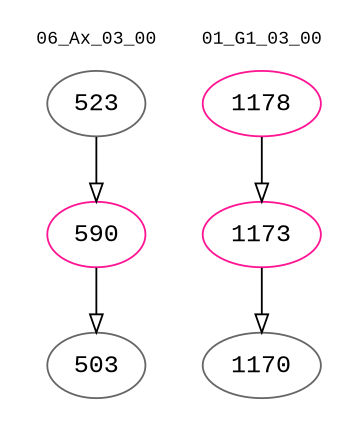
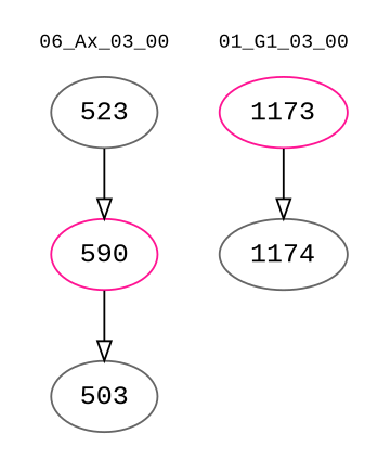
  digraph {
    fontname="Liberation Mono"
    node [color=gray40 fontname="Liberation Mono"]
    edge [arrowhead=onormal color=black fontname="Liberation Mono"]
    n1 [label=523]
    n2 [color=deeppink label=590]
    n3 [label=503]
-   n4 [color=deeppink label=1178]
    n5 [color=deeppink label=1173]
-   n6 [label=1170]
+   n6 [label=1174]
    subgraph cluster_1 {
      color=white
      fontsize=10
      label="06_Ax_03_00"
      n1
      n2
      n3
    }
    subgraph cluster_2 {
      color=white
      fontsize=10
      label="01_G1_03_00"
-     n4
      n5
      n6
    }
    n1 -> n2
    n2 -> n3
-   n4 -> n5
    n5 -> n6
  }
